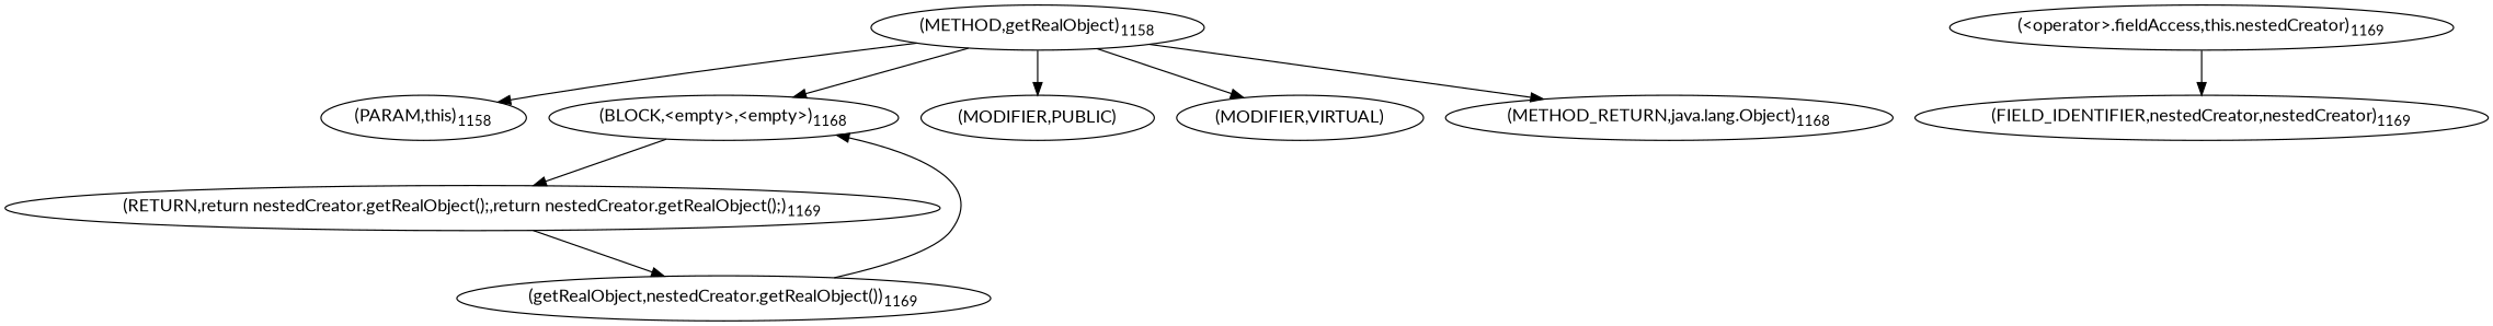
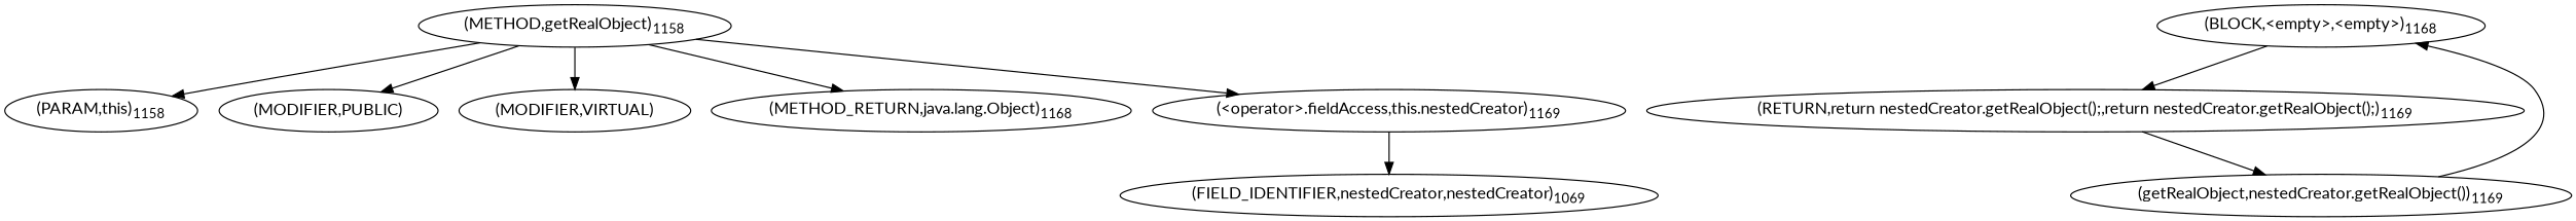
  digraph {
    fontname=Lato
    node [fontname=Lato]
    edge [fontname=Lato]
    n1 [label=<(METHOD,getRealObject)<SUB>1158</SUB>>]
    n2 [label=<(PARAM,this)<SUB>1158</SUB>>]
    n3 [label=<(BLOCK,&lt;empty&gt;,&lt;empty&gt;)<SUB>1168</SUB>>]
    n4 [label=<(MODIFIER,PUBLIC)>]
    n5 [label=<(MODIFIER,VIRTUAL)>]
    n6 [label=<(METHOD_RETURN,java.lang.Object)<SUB>1168</SUB>>]
    n7 [label=<(RETURN,return nestedCreator.getRealObject();,return nestedCreator.getRealObject();)<SUB>1169</SUB>>]
    n8 [label=<(getRealObject,nestedCreator.getRealObject())<SUB>1169</SUB>>]
    n9 [label=<(&lt;operator&gt;.fieldAccess,this.nestedCreator)<SUB>1169</SUB>>]
-   n10 [label=<(FIELD_IDENTIFIER,nestedCreator,nestedCreator)<SUB>1169</SUB>>]
+   n10 [label=<(FIELD_IDENTIFIER,nestedCreator,nestedCreator)<SUB>1069</SUB>>]
    n1 -> n2
-   n1 -> n3
+   n1 -> n9
    n1 -> n4
    n1 -> n5
    n1 -> n6
    n3 -> n7
    n7 -> n8
    n8 -> n3
    n9 -> n10
  }
